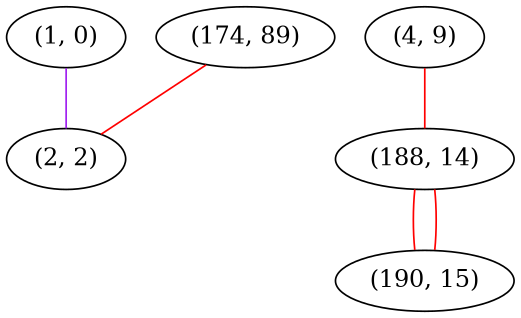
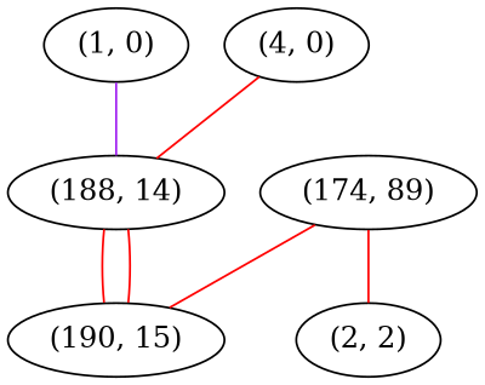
  graph {
    edge [color=red weight=1]
    n1 [label="(1, 0)"]
    "(2, 2)"
-   "(4, 9)"
+   "(4, 9)" [label="(4, 0)"]
    "(188, 14)"
    "(190, 15)"
    "(174, 89)"
-   n1 -- "(2, 2)" [color=purple weight=4]
+   n1 -- "(188, 14)" [color=purple weight=4]
    "(4, 9)" -- "(188, 14)"
    "(188, 14)" -- "(190, 15)"
    "(188, 14)" -- "(190, 15)"
    "(174, 89)" -- "(2, 2)"
+   "(174, 89)" -- "(190, 15)"
  }
